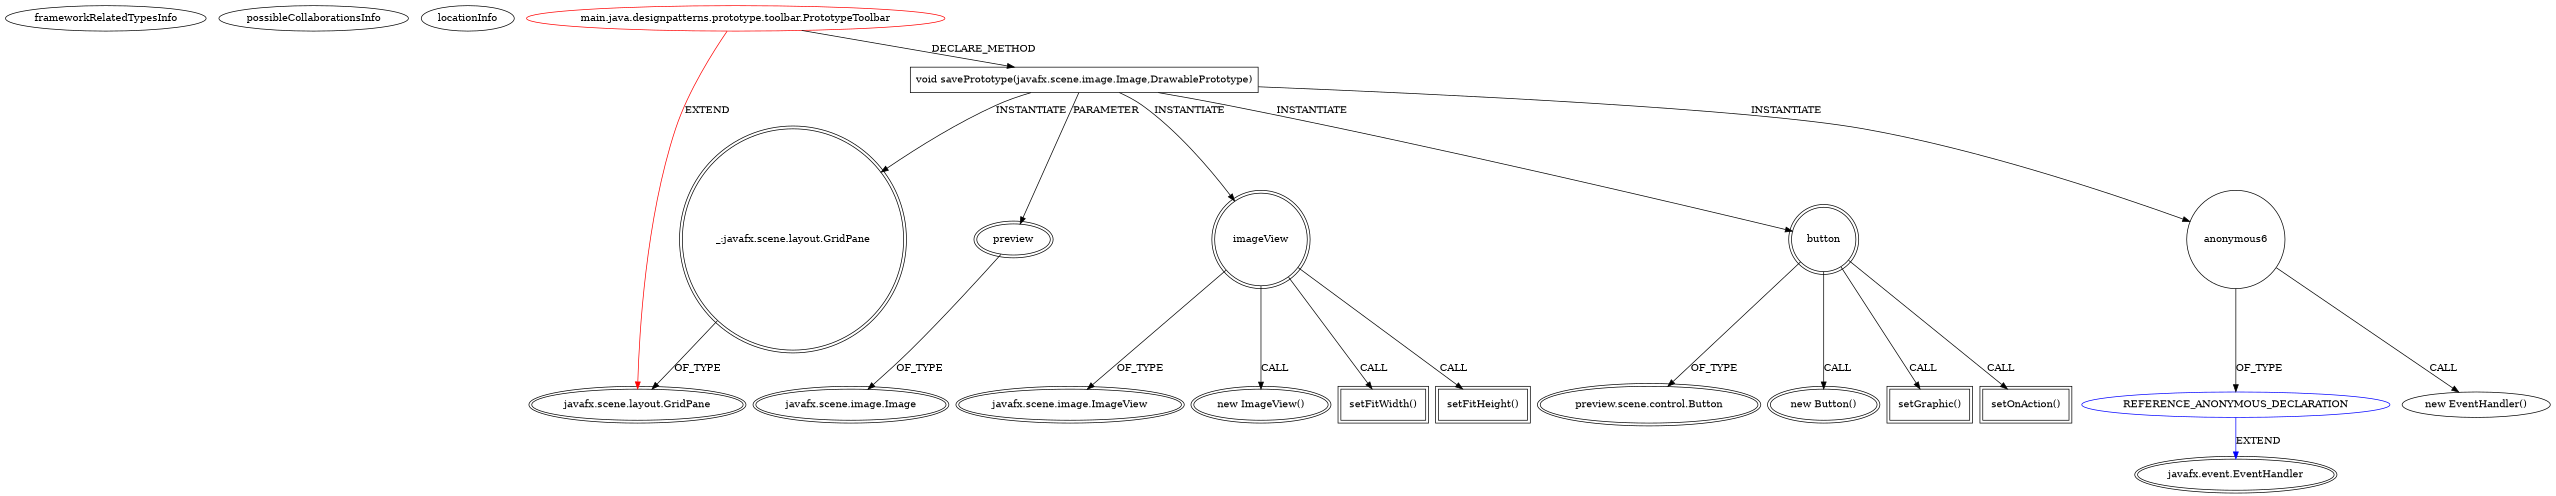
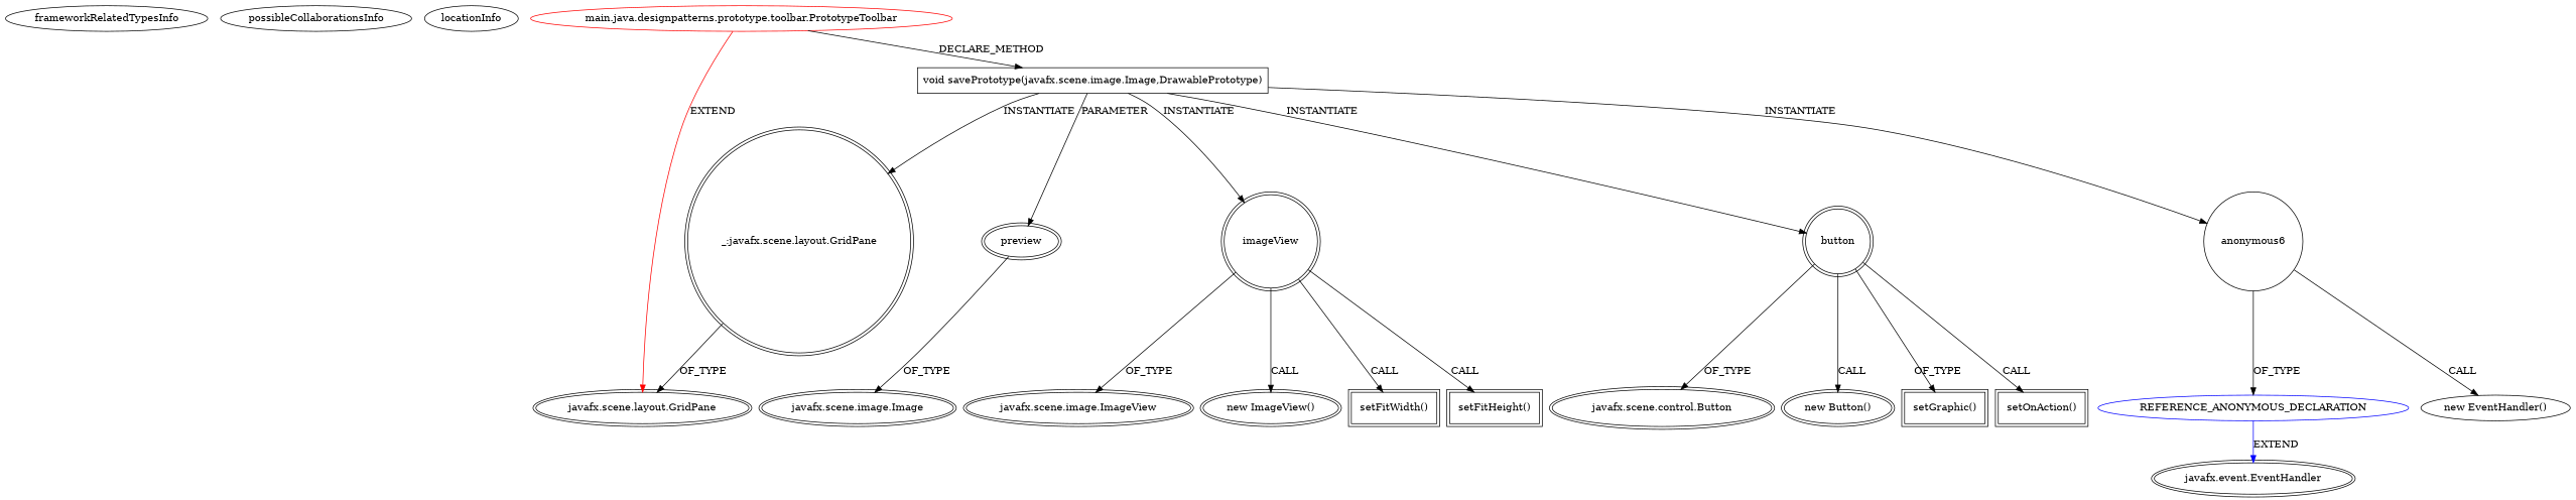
  digraph {
    node [isFrameworkType=true vertexType=FRAMEWORK_CLASS_TYPE peripheries=2]
    frameworkRelatedTypesInfo [0="javafx.scene.layout.GridPane" isFrameworkType="" vertexType="" peripheries=""]
    possibleCollaborationsInfo [0="1739~CLIENT_METHOD_DECLARATION-INSTANTIATION-~javafx.scene.layout.GridPane ~javafx.event.EventHandler ~false~true" isFrameworkType="" vertexType="" peripheries=""]
    locationInfo [contextSignature=PrototypeToolbar filePath="/aglassman-java-design-pattern-examples/java-design-pattern-examples-master/design-patterns/src/main/java/designpatterns/prototype/toolbar/PrototypeToolbar.java" graphId=1739 projectName="aglassman-java-design-pattern-examples" isFrameworkType="" vertexType="" peripheries=""]
    n4 [color=red isFrameworkType=false label="main.java.designpatterns.prototype.toolbar.PrototypeToolbar" vertexType=ROOT_CLIENT_CLASS_DECLARATION peripheries=""]
    n5 [label="javafx.scene.layout.GridPane"]
    n6 [isFrameworkType=false label="void savePrototype(javafx.scene.image.Image,DrawablePrototype)" shape=box vertexType=CLIENT_METHOD_DECLARATION peripheries=""]
    n7 [label=preview vertexType=PARAMETER_DECLARATION]
    n8 [label=imageView shape=circle vertexType=VARIABLE_EXPRESION]
    n9 [label=button shape=circle vertexType=VARIABLE_EXPRESION]
    n10 [isFrameworkType=false label=anonymous6 shape=circle vertexType=VARIABLE_EXPRESION peripheries=""]
    n11 [label="_:javafx.scene.layout.GridPane" shape=circle vertexType=VARIABLE_EXPRESION]
    n12 [label="javafx.scene.image.Image"]
    n13 [label="javafx.scene.image.ImageView"]
    n14 [label="new ImageView()" vertexType=CONSTRUCTOR_CALL]
    n15 [label="setFitWidth()" shape=box vertexType=INSIDE_CALL]
    n16 [label="setFitHeight()" shape=box vertexType=INSIDE_CALL]
-   n17 [label="preview.scene.control.Button"]
+   n17 [label="javafx.scene.control.Button"]
    n18 [label="new Button()" vertexType=CONSTRUCTOR_CALL]
    n19 [label="setGraphic()" shape=box vertexType=INSIDE_CALL]
    n20 [label="setOnAction()" shape=box vertexType=INSIDE_CALL]
    n21 [color=blue isFrameworkType=false label=REFERENCE_ANONYMOUS_DECLARATION vertexType=REFERENCE_ANONYMOUS_DECLARATION peripheries=""]
    n22 [isFrameworkType=false label="new EventHandler()" vertexType=CONSTRUCTOR_CALL peripheries=""]
    n23 [label="javafx.event.EventHandler" vertexType=FRAMEWORK_INTERFACE_TYPE]
    n4 -> n5 [color=red label=EXTEND]
    n4 -> n6 [label=DECLARE_METHOD]
    n6 -> n7 [label=PARAMETER]
    n6 -> n8 [label=INSTANTIATE]
    n6 -> n9 [label=INSTANTIATE]
    n6 -> n10 [label=INSTANTIATE]
    n6 -> n11 [label=INSTANTIATE]
    n7 -> n12 [label=OF_TYPE]
    n8 -> n13 [label=OF_TYPE]
    n8 -> n14 [label=CALL]
    n8 -> n15 [label=CALL]
    n8 -> n16 [label=CALL]
    n9 -> n17 [label=OF_TYPE]
    n9 -> n18 [label=CALL]
-   n9 -> n19 [label=CALL]
+   n9 -> n19 [label=OF_TYPE]
    n9 -> n20 [label=CALL]
    n10 -> n21 [label=OF_TYPE]
    n10 -> n22 [label=CALL]
    n11 -> n5 [label=OF_TYPE]
    n21 -> n23 [color=blue label=EXTEND]
  }
